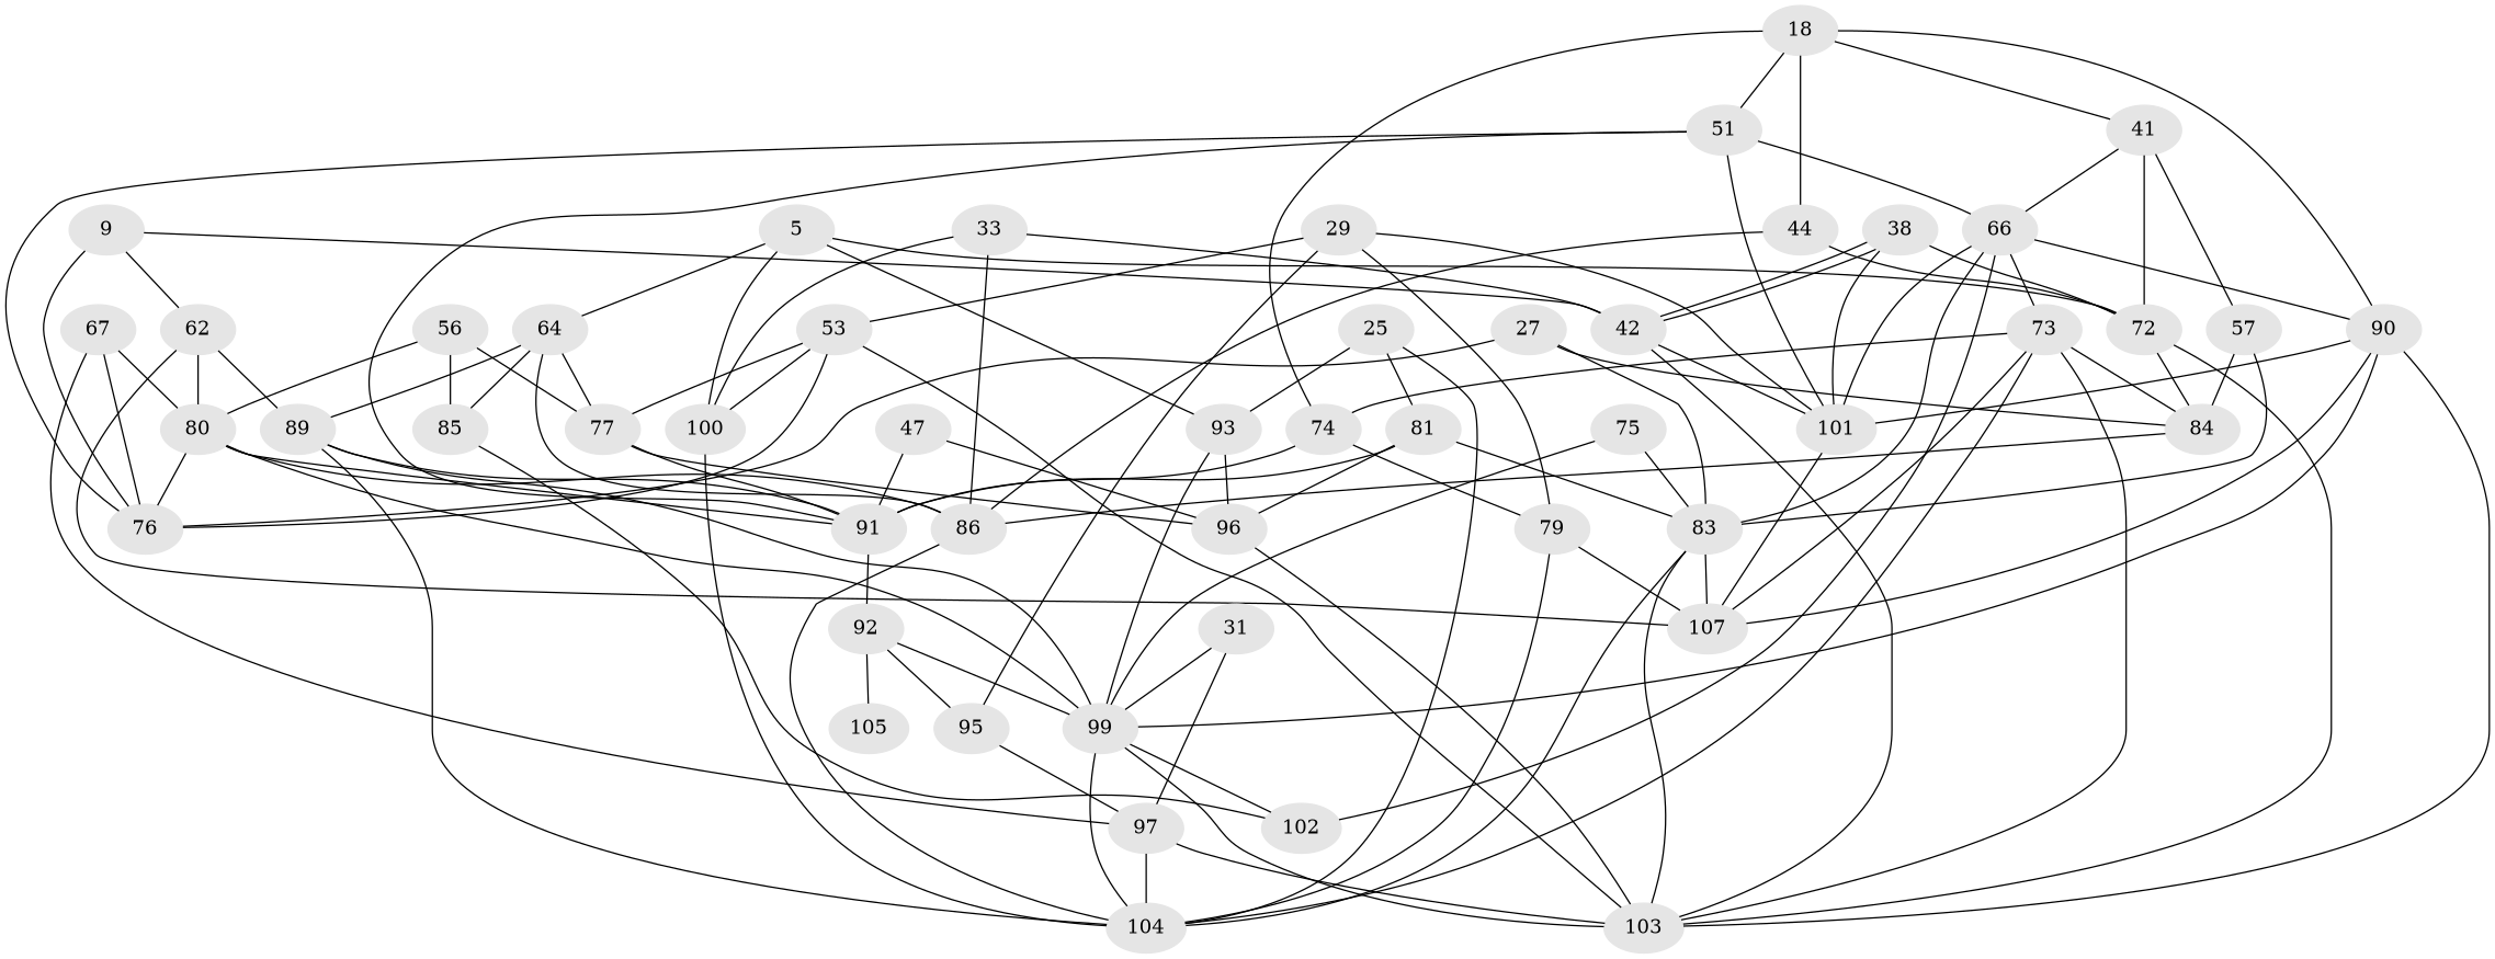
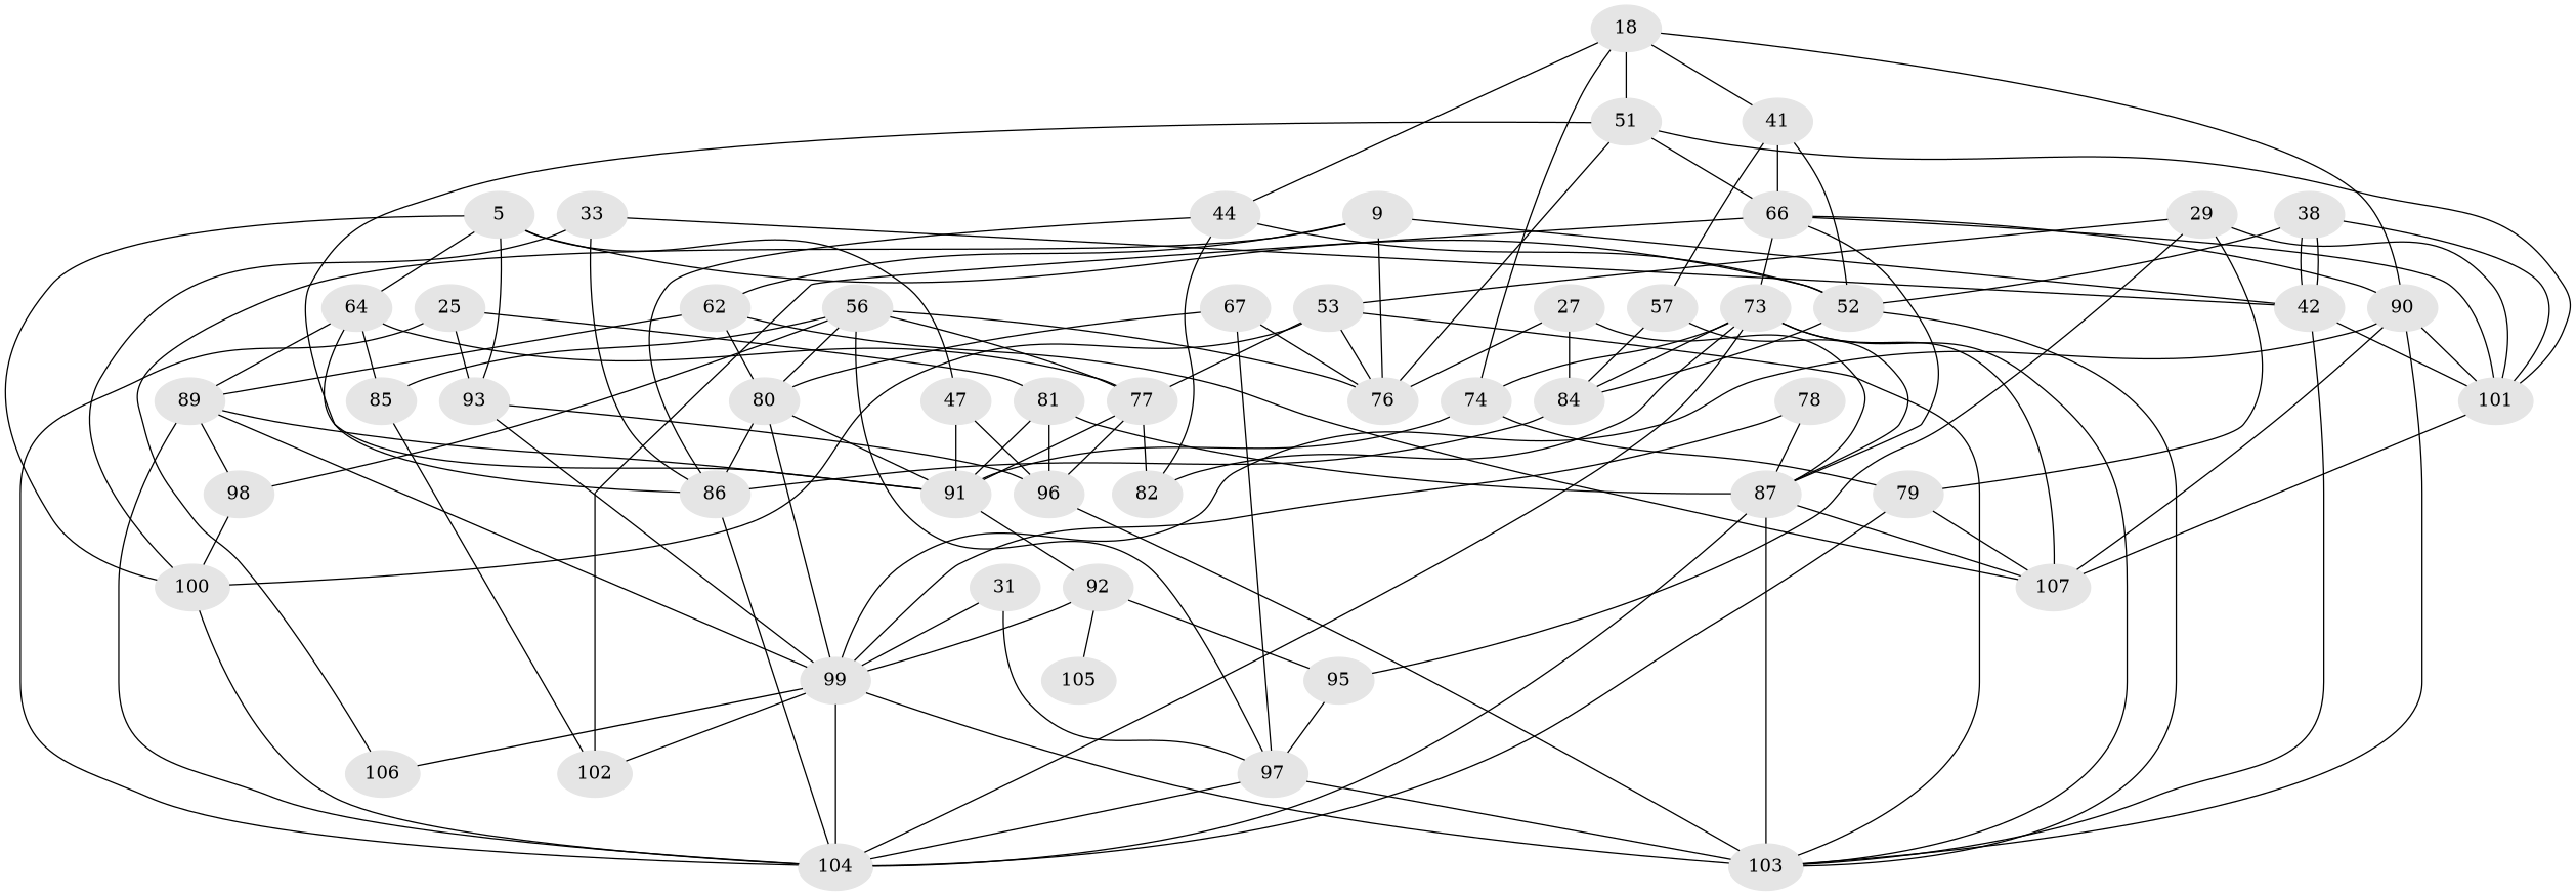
  graph {
    node [color=gray90 style=filled]
    5
    47
    64 [super="+49"]
-   72 [super="+21+7"]
+   72 [super="+21+7" label=52]
    93
    100
    91 [super="+48+17+15"]
    96 [super="+6+94"]
    86 [super="+60+43+4"]
    77 [super="+68"]
    85 [super="+36"]
    89 [super="+65+58+63"]
    84
    103 [super="+52+88"]
    99 [super="+30+46+54+75"]
    104 [super="+55+61+69"]
    42 [super="+19"]
    101 [super="+83"]
    9
    62
    76 [super="+59"]
+   106
    80 [super="+24"]
    107 [super="+28"]
    18 [super="+16"]
    41
    44 [super="+39+14"]
    51 [super="+34"]
    74
    90 [super="+20"]
    57
    66 [super="+40"]
+   82 [super="+70"]
    79
    81 [super="+8+26"]
-   87 [super="+3+12+50" label=83]
+   87 [super="+3+12+50"]
    25
    27
    29
    53
    95
    97 [super="+11"]
    31
    102
    33
    38
    73 [super="+71"]
    92
    56 [super="+10"]
+   98
    67
-   78 [label=75]
+   78
    105
+   5 -- 47
    5 -- 64
    5 -- 72
    5 -- 93
    5 -- 100
    47 -- 91
    47 -- 96
    64 -- 86 [weight=2]
    64 -- 77 [weight=2]
    64 -- 85
    64 -- 89
    72 -- 84
    72 -- 103
    93 -- 96 [weight=2]
    93 -- 99 [weight=2]
    100 -- 104
    91 -- 92
    96 -- 103 [weight=2]
    86 -- 104
    77 -- 91
    77 -- 96
+   77 -- 82
    85 -- 102
    89 -- 91 [weight=3]
    89 -- 99 [weight=2]
    89 -- 104
+   89 -- 98
    84 -- 86
    99 -- 103 [weight=2]
    99 -- 104 [weight=2]
+   99 -- 106
    99 -- 102
    42 -- 103 [weight=2]
    42 -- 101
    101 -- 107
    9 -- 42
    9 -- 62
    9 -- 76 [weight=2]
+   9 -- 106
    62 -- 89
    62 -- 80
    62 -- 107
    80 -- 91 [weight=3]
    80 -- 86 [weight=2]
    80 -- 99 [weight=2]
    18 -- 41
    18 -- 44
    18 -- 51
    18 -- 74
    18 -- 90
    41 -- 72 [weight=2]
    41 -- 57
    41 -- 66
    44 -- 72 [weight=2]
    44 -- 86 [weight=2]
+   44 -- 82
    51 -- 91
    51 -- 101
    51 -- 76
    51 -- 66
    74 -- 91
    74 -- 79
    90 -- 103
    90 -- 99
    90 -- 101
    90 -- 107 [weight=2]
    57 -- 84
    57 -- 87
    66 -- 101
    66 -- 90
    66 -- 87 [weight=2]
    66 -- 102
    66 -- 73
    79 -- 104
    79 -- 107
    81 -- 91 [weight=2]
    81 -- 96 [weight=2]
    81 -- 87
    87 -- 103
    87 -- 104
    87 -- 107
    25 -- 93
    25 -- 104
    25 -- 81 [weight=2]
    27 -- 84
    27 -- 76
    27 -- 87
    29 -- 101
    29 -- 79
    29 -- 53
    29 -- 95
    53 -- 100
    53 -- 77
    53 -- 103
    53 -- 76
    95 -- 97
    97 -- 103 [weight=2]
    97 -- 104 [weight=2]
    31 -- 99
    31 -- 97
    33 -- 100
    33 -- 86
    33 -- 42
    38 -- 72
    38 -- 42
    38 -- 42
    38 -- 101
    73 -- 84
    73 -- 103
    73 -- 104
    73 -- 107
    73 -- 74 [weight=2]
+   73 -- 82
    92 -- 99
    92 -- 95
    92 -- 105
    56 -- 77
    56 -- 85 [weight=2]
-   80 -- 76
+   56 -- 76
    56 -- 80
+   56 -- 97
+   56 -- 98
+   98 -- 100
    67 -- 76
    67 -- 80
    67 -- 97
    78 -- 99
    78 -- 87
  }
